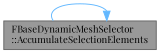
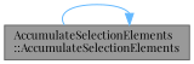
  digraph {
    rankdir=LR
    fontname="Playfair Display"
-   n1 [color=gray40 fillcolor=grey60 fontcolor=black fontname="Playfair Display" fontsize=10 height=0.2 label="FBaseDynamicMeshSelector\l::AccumulateSelectionElements" shape=box style=filled width=0.4]
+   n1 [color=gray40 fillcolor=grey60 fontcolor=black fontname="Playfair Display" fontsize=10 height=0.2 label="AccumulateSelectionElements\l::AccumulateSelectionElements" shape=box style=filled width=0.4]
    n1 -> n1 [color=steelblue1 fontname="Playfair Display" fontsize=10 labelfontname=Helvetica labelfontsize=10 style=solid]
  }
